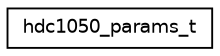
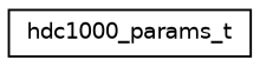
  digraph {
    rankdir=LR
-   n1 [color=black fillcolor=white fontname=Helvetica fontsize=10 height=0.2 label=hdc1050_params_t shape=record style=filled width=0.4]
+   n1 [color=black fillcolor=white fontname=Helvetica fontsize=10 height=0.2 label=hdc1000_params_t shape=record style=filled width=0.4]
  }
